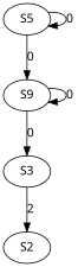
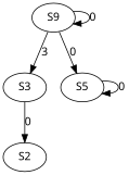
  strict digraph {
    fontname="Noto Sans"
    node [fontname="Noto Sans"]
    edge [fontname="Noto Sans"]
    S3
    S2
    n3 [label=S9]
    S5
-   S3 -> S2 [label=2]
-   n3 -> S3 [label=0]
+   S3 -> S2 [label=0]
+   n3 -> S3 [label=3]
    n3 -> n3 [label=0]
-   S5 -> n3 [label=0]
+   n3 -> S5 [label=0]
    S5 -> S5 [label=0]
  }
